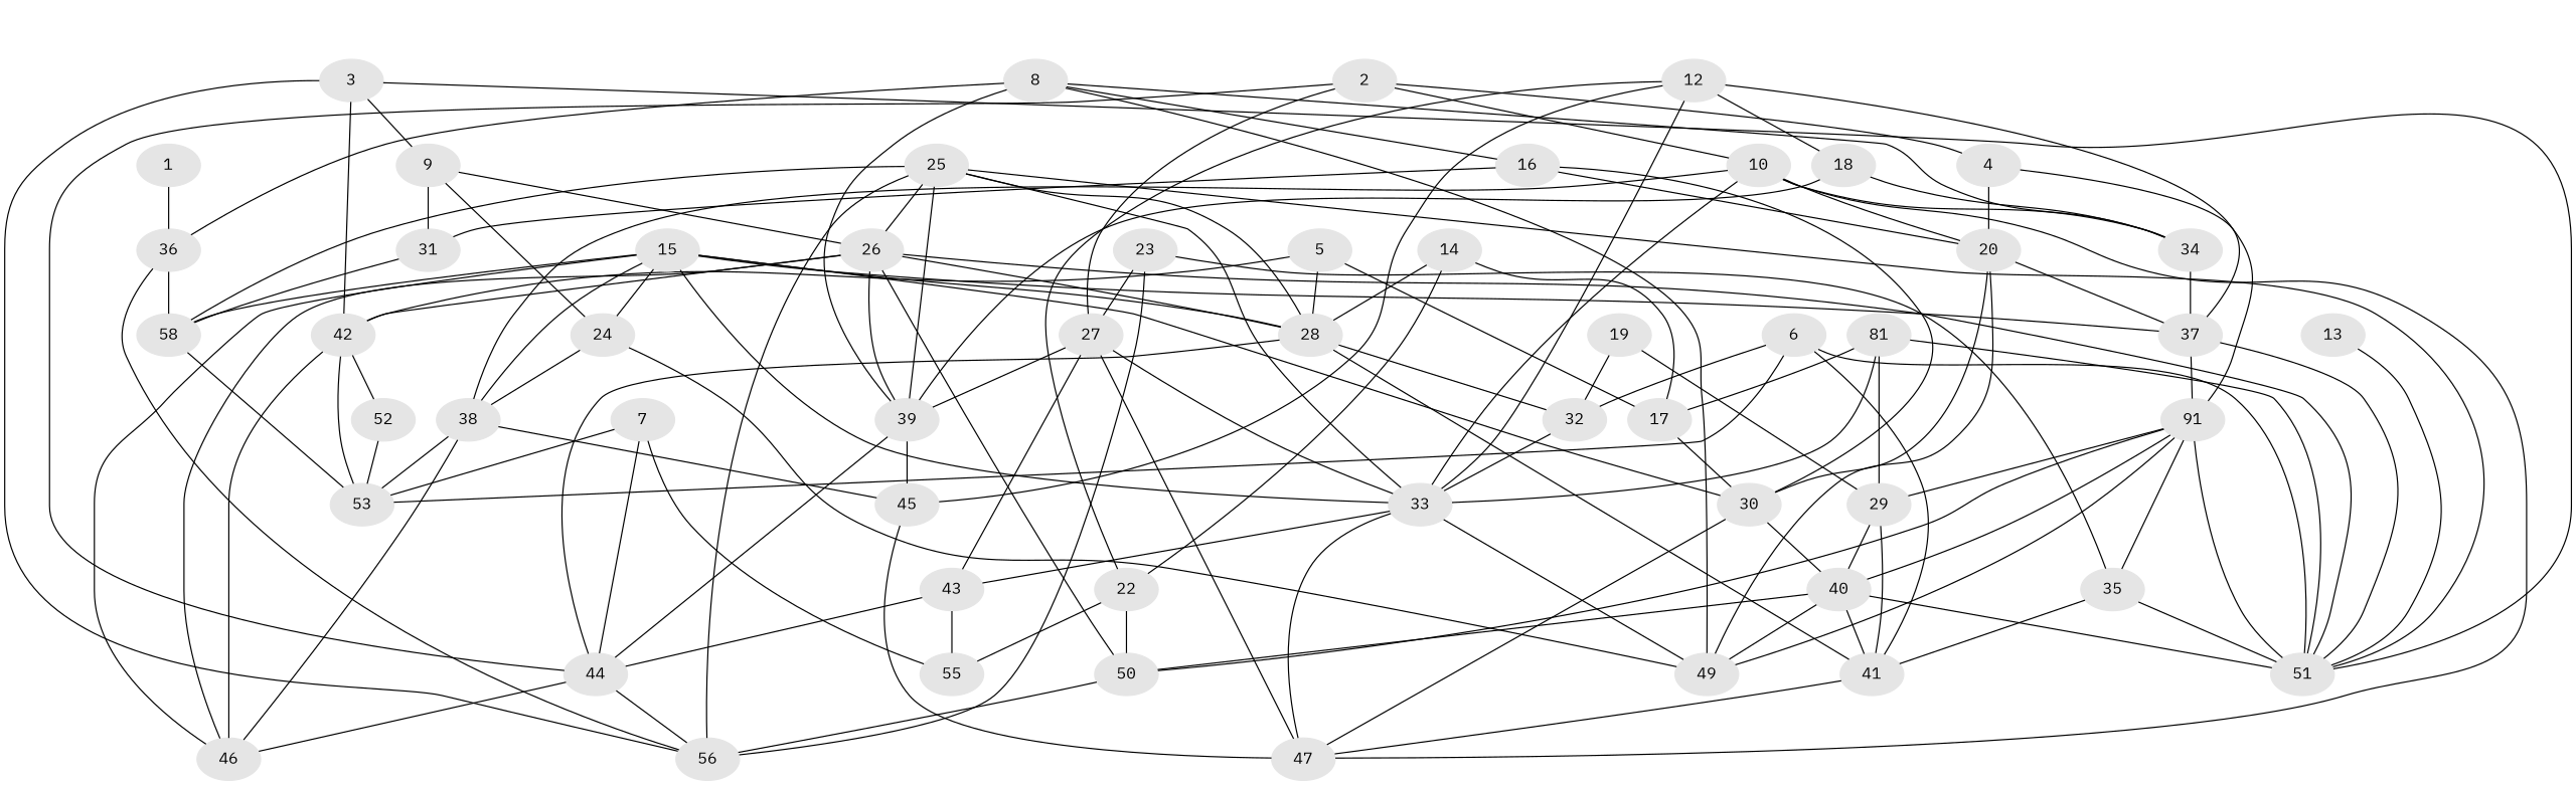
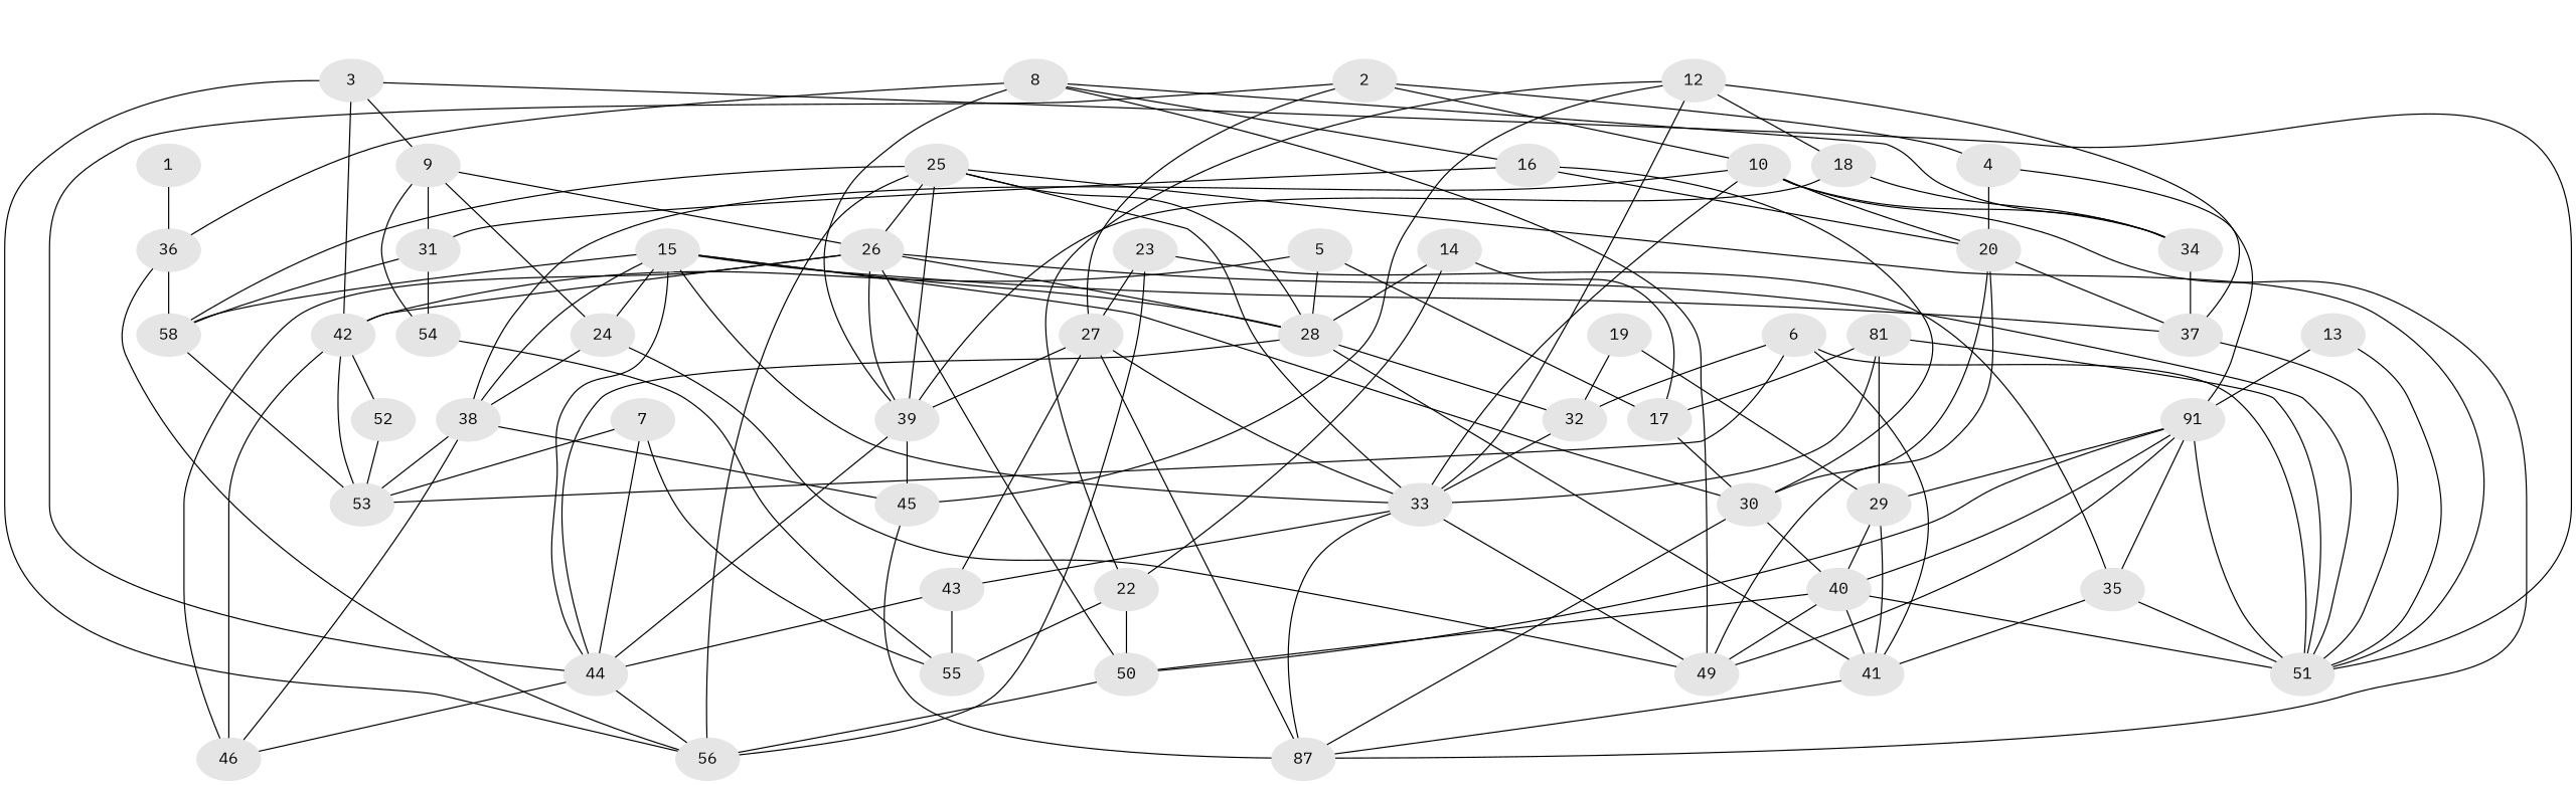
  graph {
    fontname="IBM Plex Mono"
    node [color=gray90 fontname="IBM Plex Mono" style=filled]
    edge [fontname="IBM Plex Mono" weight=1.0]
    1
    36
    56
    n4 [label=58]
    2
    4
    10
    27
    44
    20
    n11 [label=91]
    34
    33
    38
-   47
+   47 [label=87]
    39
    43
    46
    3
    9
    42
    51
    24
    26
    31
+   54
    53
    52
    49
    37
    30
    29
    35
    40
    50
    5
    17
    28
    32
    41
    6
    14
    22
    7
    55
    8
    16
    45
    n49 [label=81]
    12
    18
    13
    15
    19
    23
    25
    1 -- 36 [weight=2.0]
    36 -- 56
    36 -- n4
    n4 -- 53
    2 -- 4
    2 -- 10
    2 -- 27
    2 -- 44
    4 -- 20
    4 -- n11
    10 -- 20
    10 -- 34
    10 -- 33 [weight=2.0]
    10 -- 38 [weight=2.0]
    10 -- 47
    27 -- 33
    27 -- 47
    27 -- 39
    27 -- 43
    44 -- 56
    44 -- 46
    20 -- 49
    20 -- 37
    20 -- 30
    n11 -- 51
    n11 -- 49
    n11 -- 29 [weight=2.0]
    n11 -- 35
    n11 -- 40
    n11 -- 50
    34 -- 37
    33 -- 47
    33 -- 43
    33 -- 49
    38 -- 46
    38 -- 53
    38 -- 45
    39 -- 44
    39 -- 45
    43 -- 44
    43 -- 55
    3 -- 56
    3 -- 9
    3 -- 42
    3 -- 51
    9 -- 24
    9 -- 26
    9 -- 31
+   9 -- 54
    42 -- 46
    42 -- 53
    42 -- 52
    24 -- 38
    24 -- 49
    26 -- 39
    26 -- 46
    26 -- 42
    26 -- 51
    26 -- 50
    26 -- 28
    31 -- n4 [weight=2.0]
+   31 -- 54
+   54 -- 55
    52 -- 53
    37 -- 51
    30 -- 47
    30 -- 40
    29 -- 40
    29 -- 41
    35 -- 51
    35 -- 41
    40 -- 51
    40 -- 49
    40 -- 50
    40 -- 41
    50 -- 56
    5 -- 42
    5 -- 17
    5 -- 28
    17 -- 30
    28 -- 44
    28 -- 32
    28 -- 41
    32 -- 33
    41 -- 47
    6 -- 51 [weight=2.0]
    6 -- 53 [weight=2.0]
    6 -- 32
    6 -- 41
    14 -- 17
    14 -- 28
    14 -- 22
    22 -- 50
    22 -- 55 [weight=2.0]
    7 -- 44
    7 -- 53
    7 -- 55
    8 -- 36
    8 -- 34
    8 -- 39
    8 -- 49
    8 -- 16
    16 -- 20
    16 -- 31
    16 -- 30
    45 -- 47
    n49 -- 33 [weight=2.0]
    n49 -- 51
    n49 -- 29
    n49 -- 17
    12 -- 33
    12 -- 37
    12 -- 22
    12 -- 45
    12 -- 18
    18 -- 34
    18 -- 39
-   37 -- n11
+   13 -- n11
    13 -- 51
    15 -- n4
    15 -- 33
    15 -- 38
-   15 -- 46
+   15 -- 44
    15 -- 24
    15 -- 37
    15 -- 30
    15 -- 28
    19 -- 29
    19 -- 32
    23 -- 56
    23 -- 27
    23 -- 35
    25 -- 56
    25 -- n4
    25 -- 33
    25 -- 39
    25 -- 51
    25 -- 26
    25 -- 28
  }
